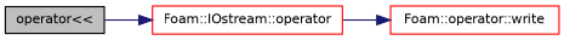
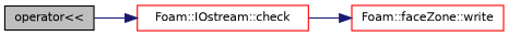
  digraph {
    rankdir=LR
    node [color=red fontname=Helvetica fontsize=10 shape=record]
    edge [color=midnightblue fontname=Helvetica fontsize=10 labelfontname=Helvetica labelfontsize=10 style=solid]
    n1 [color=black fillcolor=grey75 fontcolor=black height=0.2 label="operator\<\<" style=filled width=0.4]
-   n2 [height=0.2 label="Foam::IOstream::operator" width=0.4]
-   n3 [height=0.2 label="Foam::operator::write" width=0.4]
+   n2 [height=0.2 label="Foam::IOstream::check" width=0.4]
+   n3 [height=0.2 label="Foam::faceZone::write" width=0.4]
    n1 -> n2
    n2 -> n3
  }
